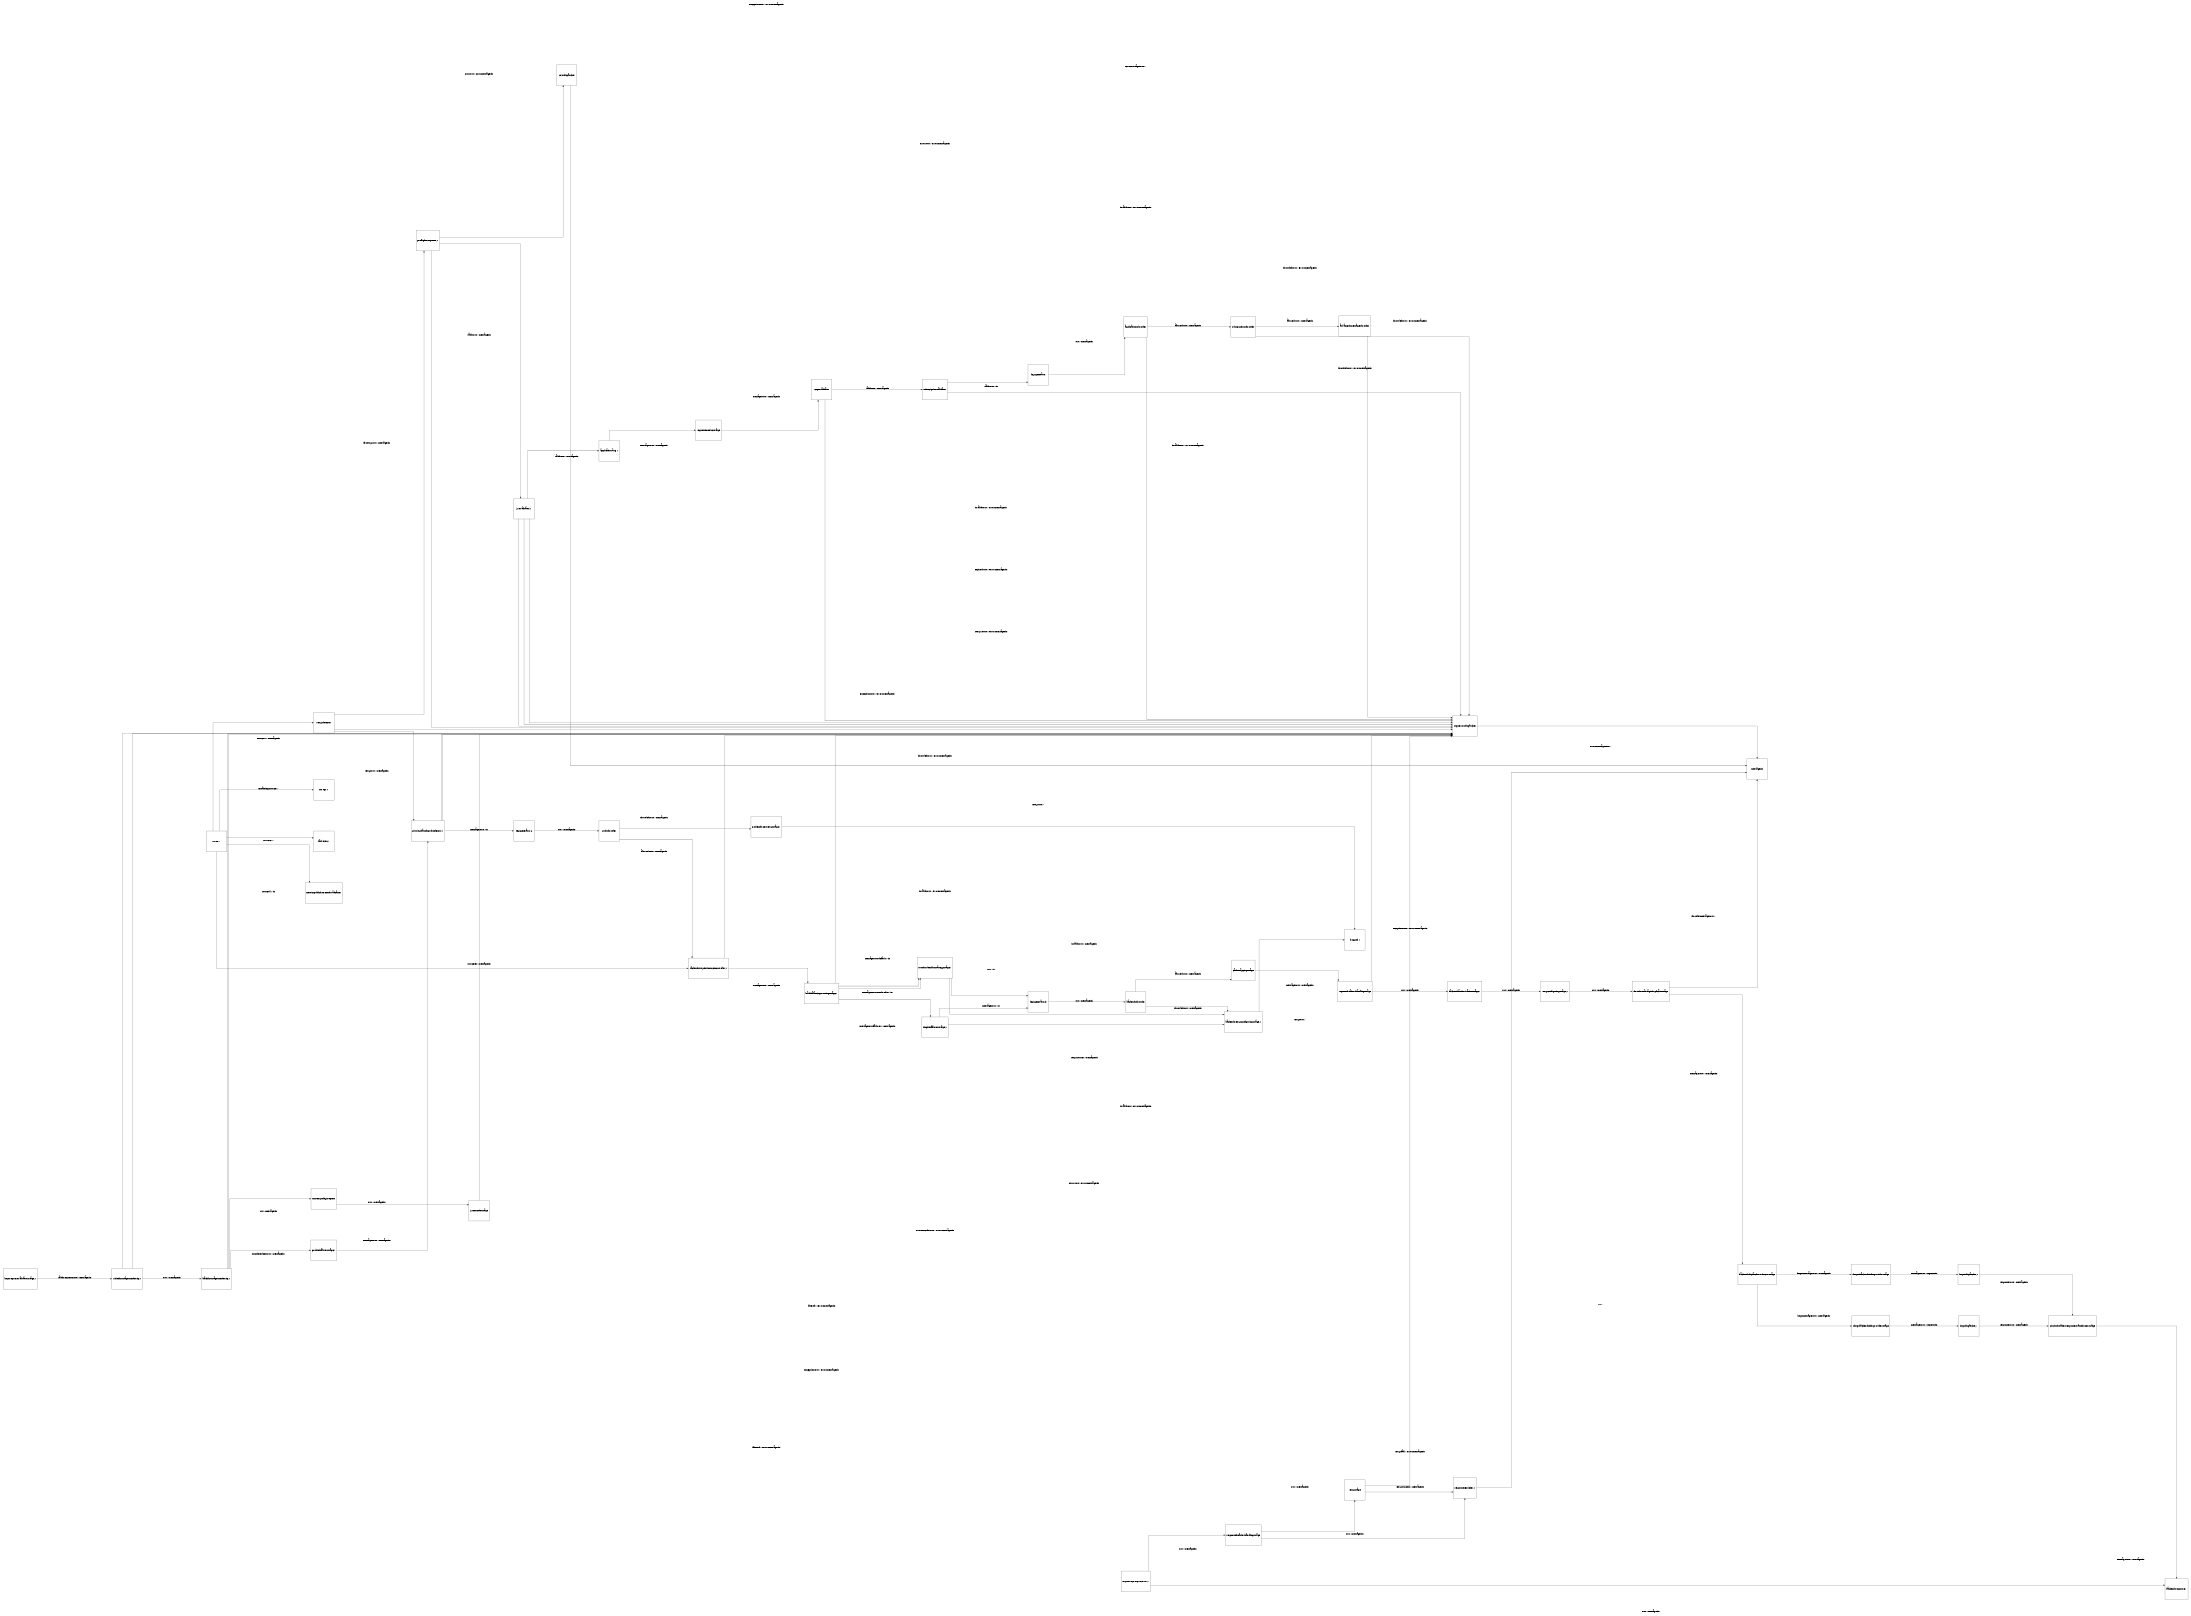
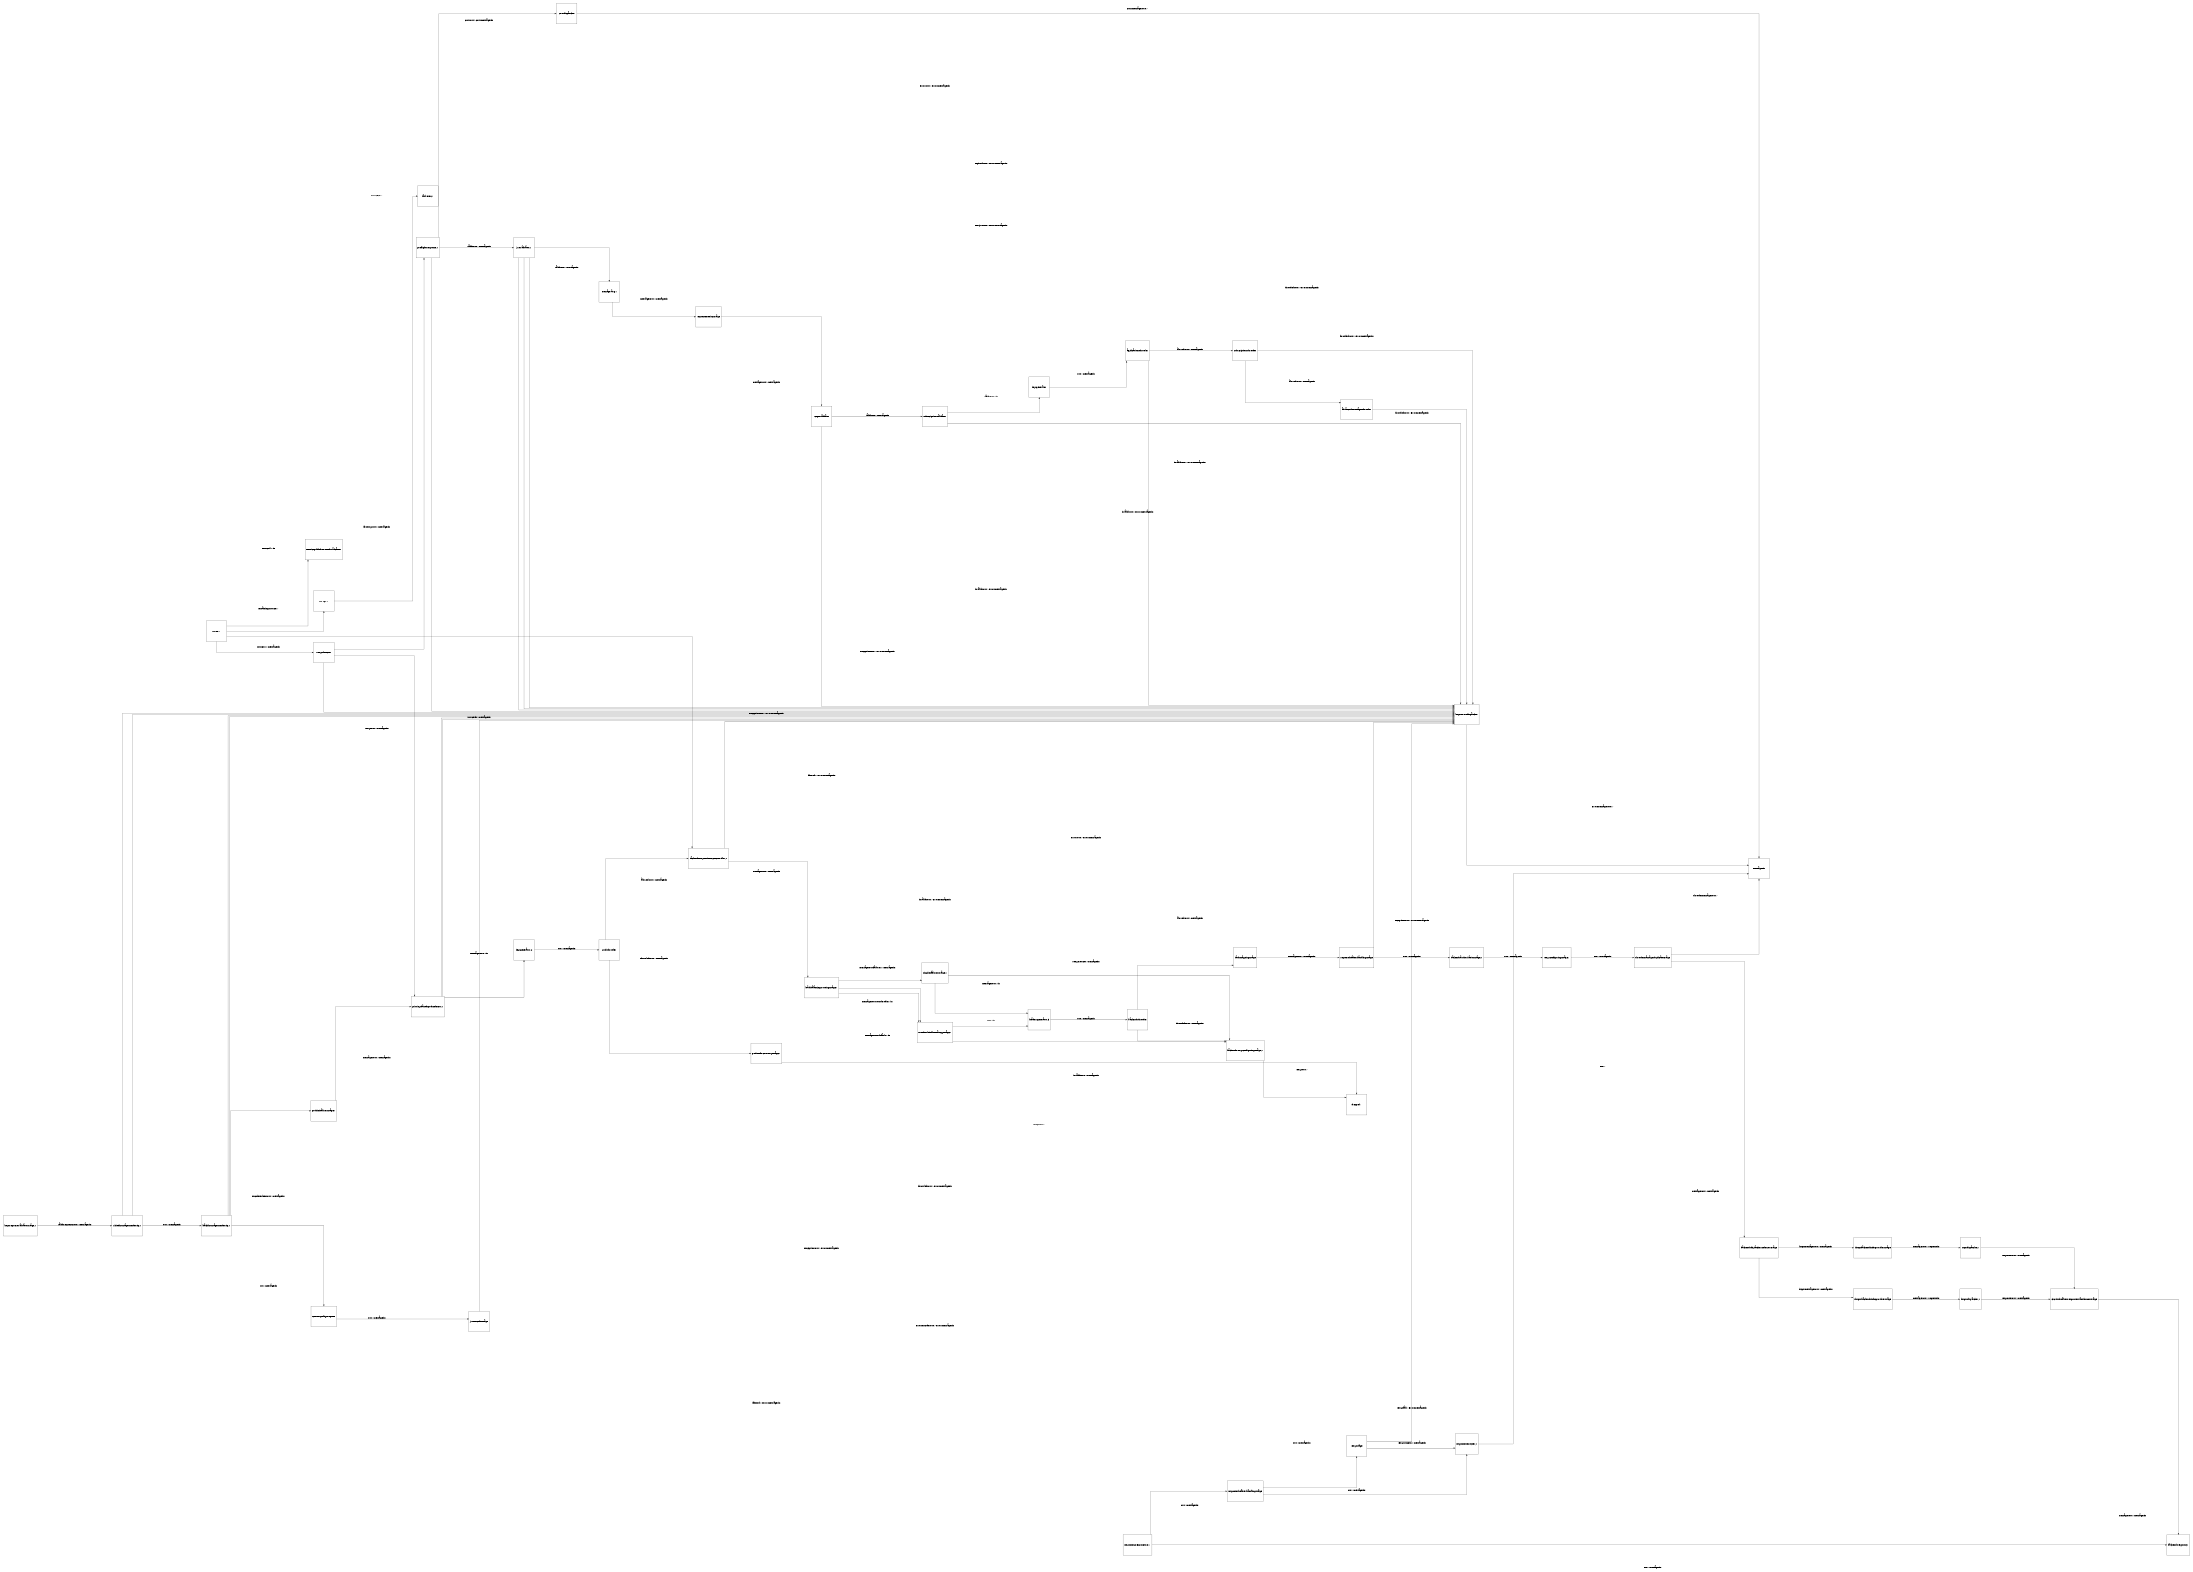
  digraph {
    nodesep=3
    rankdir=LR
    ranksep=4.0
    splines=ortho
    node [shape=rectangle]
    edge [style=solid]
    "router 1" [height=2 width=2]
    retry_detector [height=2 width=2]
    "task exec 1" [height=2 width=2]
    metric_publish_event_broadcaster [height=2 width=2]
    "No ops 1" [height=2 width=2]
    "backend_suspension_cct_controller/1" [height=2 width=2]
    "preflight_response/1" [height=2 width=2]
    "priority_based_pool_selector/1" [height=2 width=2]
    http_error_dispatcher [height=2 width=2]
    "load_balancing_routing_stage/1" [height=2 width=2]
    "jwt_validator/1" [height=2 width=2]
    cors_dispatcher [height=2 width=2]
    "key_generator/2" [height=2 width=2]
    message_in [height=2 width=2]
    "round_robin_lb_strategy_stage/1" [height=2 width=2]
    "simple_failover_stage/1" [height=2 width=2]
-   "message aug 1" [height=2 width=2 label="application aug 1"]
+   "message aug 1" [height=2 width=2]
    pool_throttler [height=2 width=2]
    request_metrics_stage [height=2 width=2]
    scope_validator [height=2 width=2]
    subscription_validator [height=2 width=2]
    key_generator [height=2 width=2]
    application_throttler [height=2 width=2]
    subscription_throttler [height=2 width=2]
    advanced_message_throttler [height=2 width=2]
    "http_request_validator_stage/1" [height=2 width=2]
    "whitelist_stage_sender_ip/1" [height=2 width=2]
    "blacklist_stage_sender_ip/1" [height=2 width=2]
    custom_policy_request [height=2 width=2]
    "pool_initializer_stage/1" [height=2 width=2]
    jwt_encode_stage [height=2 width=2]
    "pool_enforcer_retry_stage/1" [height=2 width=2]
    "dropped 1" [height=2 width=2]
    "backend_retry_configuring_stage/1" [height=2 width=2]
-   "key_generator/3" [height=2 width=2]
+   "key_generator/3" [height=2 width=2 label="header_generator/3"]
    backend_throttler [height=2 width=2]
    path_mapping_stage [height=2 width=2]
    request_header_handling_stage [height=2 width=2]
    "backend_authorization_stage/1" [height=2 width=2]
    "retry_configuring_stage/1" [height=2 width=2]
    throttle_massage_duplicate_stage [height=2 width=2]
    backend_dispatcher_selector_stage [height=2 width=2]
    _http_backend_info_provider_stage [height=2 width=2]
    _https_backend_info_provider_stage [height=2 width=2]
    "http_dispatcher/1" [height=2 width=2]
    "https_dispatcher/1" [height=2 width=2]
    circuit_breaker_response_transformer_stage [height=2 width=2]
    "backend_response/1" [height=2 width=2]
    "response_pre_processor/1" [height=2 width=2]
    response_header_handling_stage [height=2 width=2]
    retry_stage [height=2 width=2]
    "response_enricher/1" [height=2 width=2]
    "router 1" -> retry_detector [label="source_1->message_in"]
-   "router 1" -> "task exec 1" [label="source_2->"]
+   "No ops 1" -> "task exec 1" [label="source_2->"]
    "router 1" -> metric_publish_event_broadcaster [label="source_4->in"]
    "router 1" -> "No ops 1" [label="remaining_source->"]
    "router 1" -> "backend_suspension_cct_controller/1" [label="source_5->message_in"]
    retry_detector -> "preflight_response/1" [label="first_try_out->message_in"]
    retry_detector -> "priority_based_pool_selector/1" [label="retry_out->message_in"]
    retry_detector -> http_error_dispatcher [label="exception_out->error_message_in"]
    "backend_suspension_cct_controller/1" -> http_error_dispatcher [label="error_out->error_message_in"]
    "backend_suspension_cct_controller/1" -> "load_balancing_routing_stage/1" [label="message_out->message_in"]
    "preflight_response/1" -> http_error_dispatcher [label="error_out->error_message_in"]
    "preflight_response/1" -> "jwt_validator/1" [label="valid_out->message_in"]
    "preflight_response/1" -> cors_dispatcher [label="cors_out->cors_message_in"]
    "priority_based_pool_selector/1" -> http_error_dispatcher [label="throttled_out->error_message_in"]
    "priority_based_pool_selector/1" -> http_error_dispatcher [label="invalid_out->error_message_in"]
    "priority_based_pool_selector/1" -> "key_generator/2" [label="message_out->in"]
    http_error_dispatcher -> message_in [label="error_message_out->"]
-   "load_balancing_routing_stage/1" -> http_error_dispatcher [label="invalid_out->error_message_in"]
    "load_balancing_routing_stage/1" -> "round_robin_lb_strategy_stage/1" [label="message_out-round_robin->in"]
    "load_balancing_routing_stage/1" -> "round_robin_lb_strategy_stage/1" [label="message_out-default->in"]
    "load_balancing_routing_stage/1" -> "simple_failover_stage/1" [label="message_out-failover->message_in"]
    "jwt_validator/1" -> http_error_dispatcher [label="invalid_out->error_message_in"]
    "jwt_validator/1" -> http_error_dispatcher [label="expired_out->error_message_in"]
    "jwt_validator/1" -> http_error_dispatcher [label="non_jwt_out->error_message_in"]
    "jwt_validator/1" -> "message aug 1" [label="valid_out->message_in"]
    cors_dispatcher -> message_in [label="cors_message_out->"]
    "key_generator/2" -> pool_throttler [label="out->message_in"]
    "round_robin_lb_strategy_stage/1" -> "backend_retry_configuring_stage/1" [label="invalid_out->message_in"]
    "round_robin_lb_strategy_stage/1" -> "key_generator/3" [label="out->in"]
    "simple_failover_stage/1" -> "backend_retry_configuring_stage/1" [label="retry_source->message_in"]
    "simple_failover_stage/1" -> "key_generator/3" [label="message_out->in"]
    "message aug 1" -> request_metrics_stage [label="message_out->message_in"]
    pool_throttler -> "backend_suspension_cct_controller/1" [label="allowed_out->message_in"]
    pool_throttler -> "pool_enforcer_retry_stage/1" [label="throttled_out->message_in"]
    request_metrics_stage -> scope_validator [label="message_out->message_in"]
    scope_validator -> http_error_dispatcher [label="invalid_out->error_message_in"]
    scope_validator -> subscription_validator [label="valid_out->message_in"]
    subscription_validator -> http_error_dispatcher [label="invalid_out->error_message_in"]
    subscription_validator -> key_generator [label="valid_out->in"]
    key_generator -> application_throttler [label="out->message_in"]
    application_throttler -> http_error_dispatcher [label="throttled_out->error_message_in"]
    application_throttler -> subscription_throttler [label="allowed_out->message_in"]
    subscription_throttler -> http_error_dispatcher [label="throttled_out->error_message_in"]
    subscription_throttler -> advanced_message_throttler [label="allowed_out->message_in"]
    advanced_message_throttler -> http_error_dispatcher [label="throttled_out->error_message_in"]
    "http_request_validator_stage/1" -> "whitelist_stage_sender_ip/1" [label="valid_requests_out->message_in"]
    "whitelist_stage_sender_ip/1" -> http_error_dispatcher [label="exception_out->error_message_in"]
    "whitelist_stage_sender_ip/1" -> http_error_dispatcher [label="filtered->error_message_in"]
    "whitelist_stage_sender_ip/1" -> "blacklist_stage_sender_ip/1" [label="out->message_in"]
    "blacklist_stage_sender_ip/1" -> http_error_dispatcher [label="filtered->error_message_in"]
    "blacklist_stage_sender_ip/1" -> http_error_dispatcher [label="exception_out->error_message_in"]
    "blacklist_stage_sender_ip/1" -> custom_policy_request [label="out->message_in"]
    "blacklist_stage_sender_ip/1" -> "pool_initializer_stage/1" [label="encode_token_out->message_in"]
    custom_policy_request -> jwt_encode_stage [label="out->message_in"]
    "pool_initializer_stage/1" -> "priority_based_pool_selector/1" [label="message_out->message_in"]
    jwt_encode_stage -> http_error_dispatcher [label="error_encode_out->error_message_in"]
    "pool_enforcer_retry_stage/1" -> "dropped 1" [label="retry_out->"]
    "backend_retry_configuring_stage/1" -> "dropped 1" [label="retry_out->"]
    "key_generator/3" -> backend_throttler [label="out->message_in"]
    backend_throttler -> "backend_retry_configuring_stage/1" [label="throttled_out->message_in"]
    backend_throttler -> path_mapping_stage [label="allowed_out->message_in"]
    path_mapping_stage -> request_header_handling_stage [label="message_out->message_in"]
    request_header_handling_stage -> http_error_dispatcher [label="exception_out->error_message_in"]
    request_header_handling_stage -> "backend_authorization_stage/1" [label="out->message_in"]
    "backend_authorization_stage/1" -> "retry_configuring_stage/1" [label="out->message_in"]
    "retry_configuring_stage/1" -> throttle_massage_duplicate_stage [label="out->message_in"]
    throttle_massage_duplicate_stage -> message_in [label="throttle_message_out->"]
    throttle_massage_duplicate_stage -> backend_dispatcher_selector_stage [label="message_out->message_in"]
    backend_dispatcher_selector_stage -> _http_backend_info_provider_stage [label="http_message_out->message_in"]
    backend_dispatcher_selector_stage -> _https_backend_info_provider_stage [label="https_message_out->message_in"]
    _http_backend_info_provider_stage -> "http_dispatcher/1" [label="message_out->request_in"]
    _https_backend_info_provider_stage -> "https_dispatcher/1" [label="message_out->request_in"]
    "http_dispatcher/1" -> circuit_breaker_response_transformer_stage [label="response_out->message_in"]
    "https_dispatcher/1" -> circuit_breaker_response_transformer_stage [label="response_out->message_in"]
    circuit_breaker_response_transformer_stage -> "backend_response/1" [label="message_out->message_in"]
    "response_pre_processor/1" -> "backend_response/1" [label="out->message_in"]
    "response_pre_processor/1" -> response_header_handling_stage [label="out->message_in"]
    response_header_handling_stage -> retry_stage [label="out->message_in"]
    response_header_handling_stage -> "response_enricher/1" [label="out->message_in"]
    retry_stage -> http_error_dispatcher [label="retry_fail->error_message_in"]
    retry_stage -> "response_enricher/1" [label="retry_success->message_in"]
    "response_enricher/1" -> message_in [label="out->"]
  }
